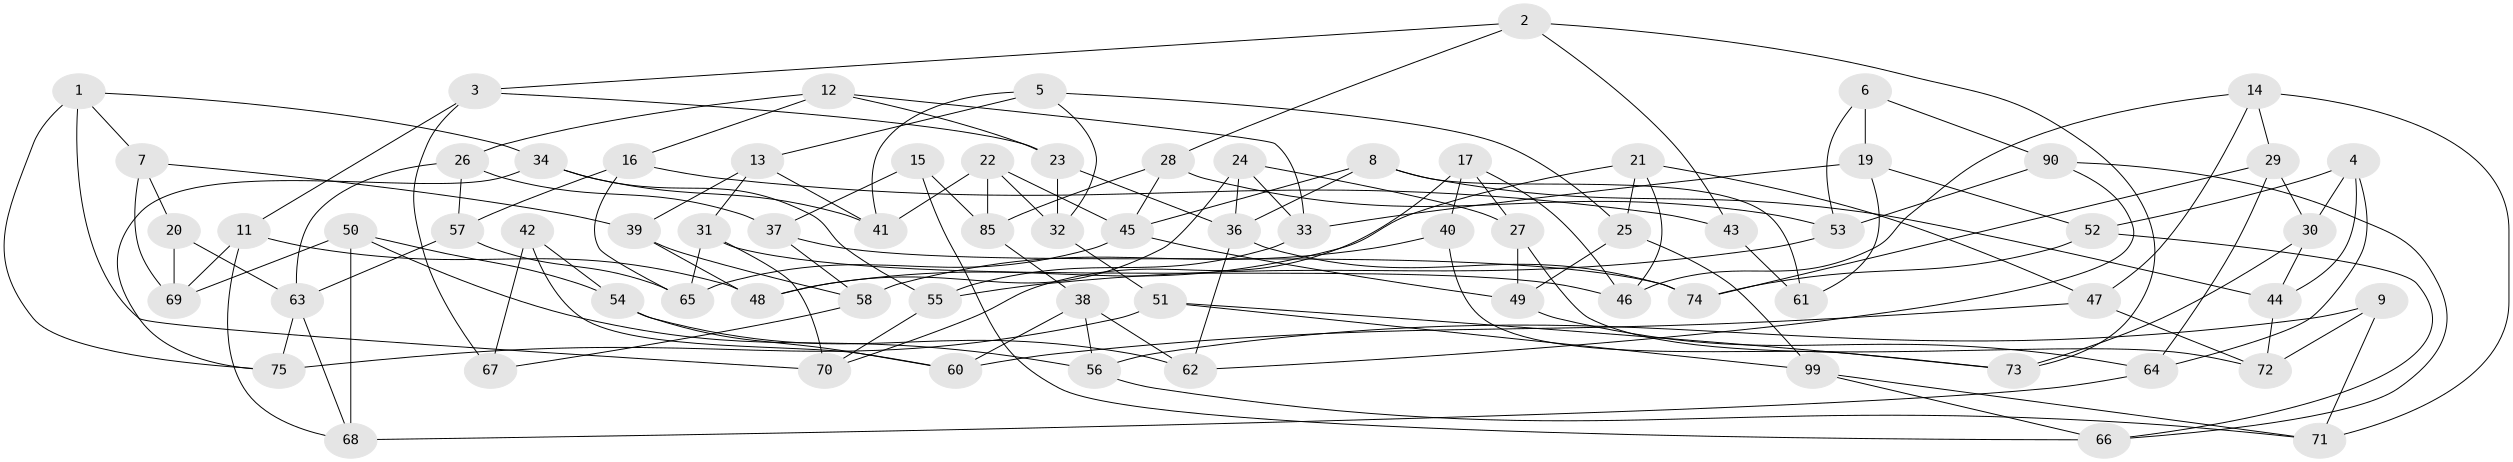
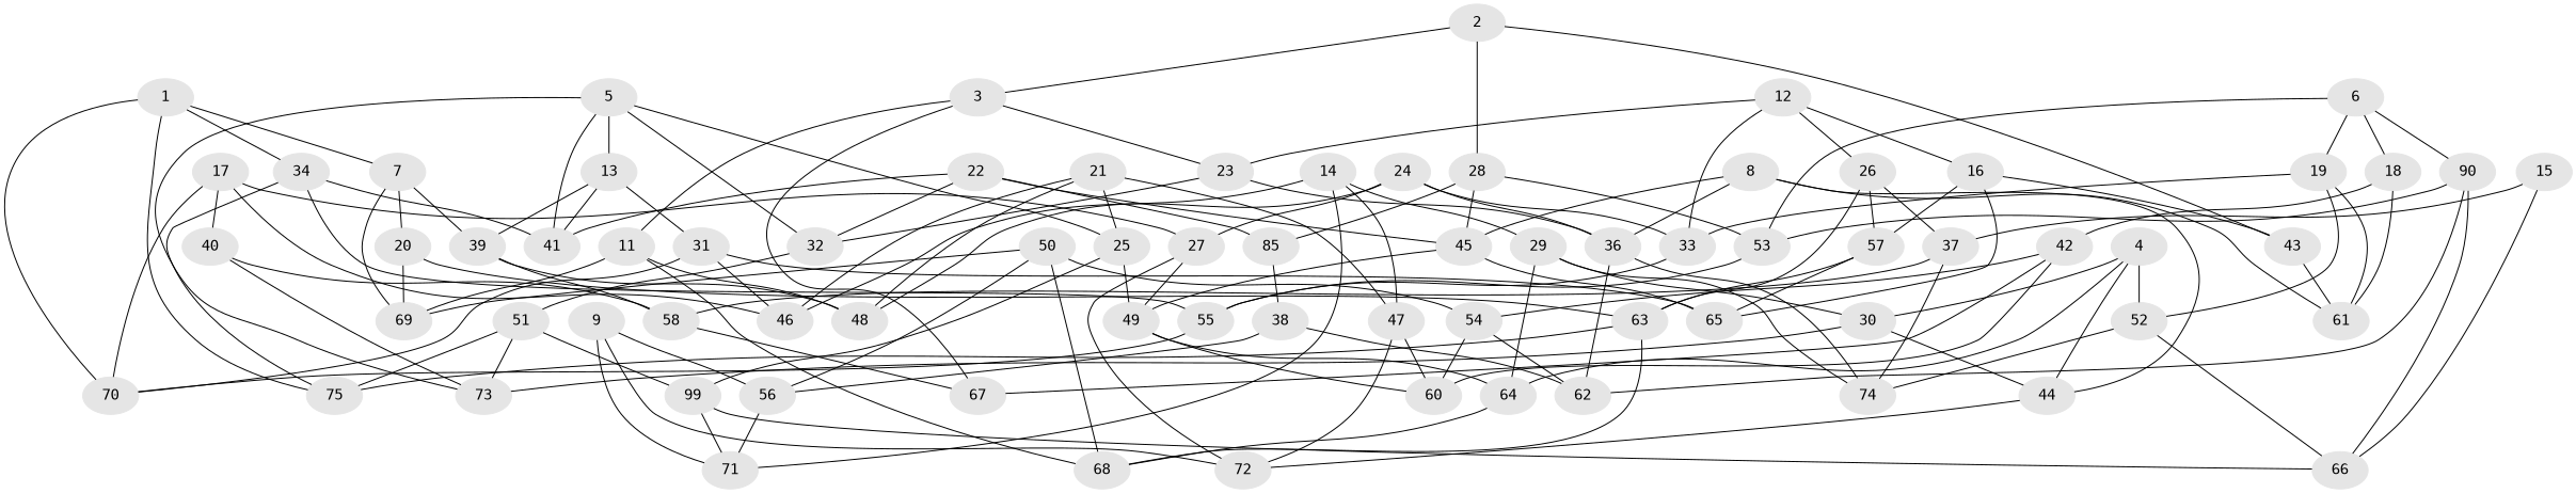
  graph {
    fontname="DejaVu Sans Mono"
    node [color=gray90 fontname="DejaVu Sans Mono" style=filled]
    edge [fontname="DejaVu Sans Mono"]
    1
    7
    34
    70
    75
    20
    39
    69
    41
    55
    2
    3
    28
    43
    73
    11
    23
    67
    53
    45
    n21 [label=85]
    61
    48
    68
    32
    36
    4
    30
    44
    52
    64
    72
    66
    74
    5
    13
    25
    31
    49
    n40 [label=99]
    51
    n42 [label=90]
    6
+   18
    19
    62
    42
    33
    63
    58
    8
    65
    9
    56
    71
    12
    16
    26
    57
    37
    46
    14
    29
    47
    60
    15
    38
    17
    27
    40
    54
    21
    22
    24
    50
    1 -- 7
    1 -- 34
    1 -- 70
    1 -- 75
    7 -- 20
    7 -- 39
    7 -- 69
    34 -- 75
    34 -- 41
    34 -- 55
    20 -- 69
    20 -- 63
    39 -- 48
    39 -- 58
    55 -- 70
    2 -- 3
    2 -- 28
    2 -- 43
-   2 -- 73
+   5 -- 73
    3 -- 11
    3 -- 23
    3 -- 67
    28 -- 53
    28 -- 45
    28 -- n21
    43 -- 61
    11 -- 69
    11 -- 48
    11 -- 68
    23 -- 32
    23 -- 36
    53 -- 55
    45 -- 49
    45 -- 65
    n21 -- 38
    32 -- 51
    36 -- 74
    36 -- 62
    4 -- 30
    4 -- 44
    4 -- 52
    4 -- 64
    30 -- 73
    30 -- 44
    44 -- 72
    52 -- 66
    52 -- 74
    64 -- 68
    5 -- 41
    5 -- 32
    5 -- 13
    5 -- 25
    13 -- 39
    13 -- 41
    13 -- 31
    25 -- 49
    25 -- n40
    31 -- 70
    31 -- 65
    31 -- 46
    49 -- 64
    n40 -- 66
    n40 -- 71
    51 -- 75
    51 -- 73
    51 -- n40
    n42 -- 53
    n42 -- 66
    n42 -- 62
    6 -- 53
    6 -- n42
+   6 -- 18
    6 -- 19
+   18 -- 61
+   18 -- 42
    19 -- 61
    19 -- 52
    19 -- 33
    42 -- 67
    42 -- 60
    42 -- 54
    33 -- 55
    63 -- 75
    63 -- 68
    58 -- 67
    8 -- 45
    8 -- 61
    8 -- 36
    8 -- 44
    9 -- 72
    9 -- 56
    9 -- 71
    56 -- 71
    12 -- 23
    12 -- 33
    12 -- 16
    12 -- 26
    16 -- 43
    16 -- 65
    16 -- 57
    26 -- 63
    26 -- 57
    26 -- 37
    57 -- 63
    57 -- 65
    37 -- 74
    37 -- 58
    14 -- 71
    14 -- 46
    14 -- 29
    14 -- 47
    29 -- 30
    29 -- 64
    29 -- 74
    47 -- 72
    47 -- 60
-   15 -- n21
    15 -- 66
    15 -- 37
    38 -- 62
    38 -- 56
-   38 -- 60
+   49 -- 60
    17 -- 70
    17 -- 46
    17 -- 27
    17 -- 40
    27 -- 72
    27 -- 49
    40 -- 73
    40 -- 58
    54 -- 62
    54 -- 60
    21 -- 48
    21 -- 25
    21 -- 46
    21 -- 47
    22 -- 41
    22 -- 45
    22 -- n21
    22 -- 32
    24 -- 48
    24 -- 36
    24 -- 33
    24 -- 27
    50 -- 69
    50 -- 68
    50 -- 56
    50 -- 54
  }
